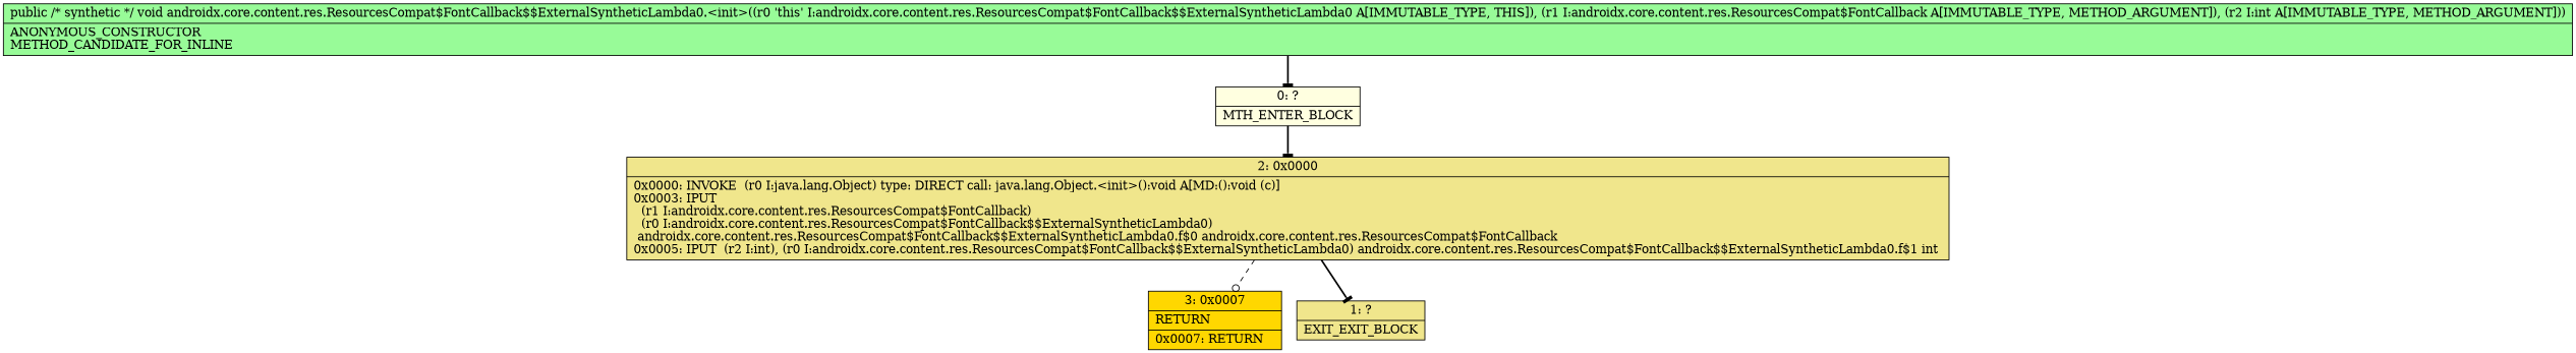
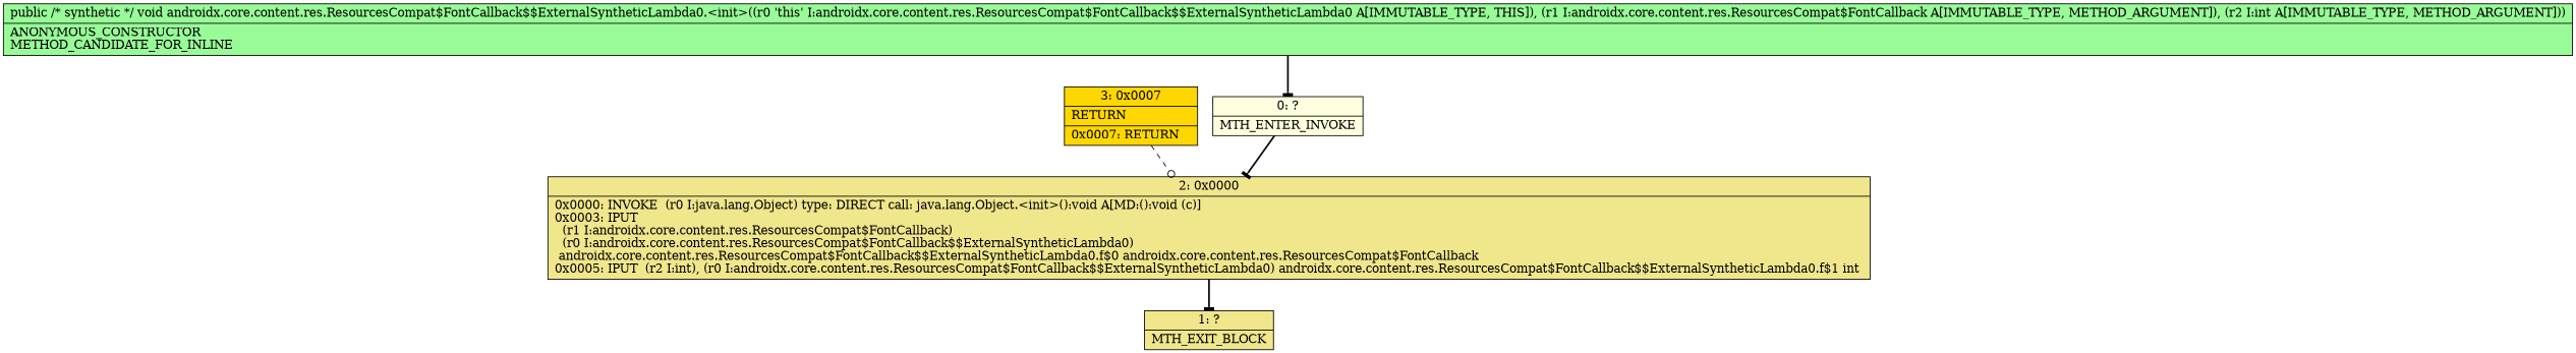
  digraph {
    fontname="DejaVu Serif"
    node [fillcolor=khaki fontname="DejaVu Serif" shape=record style=filled]
    edge [arrowhead=tee fontname="DejaVu Serif" style=bold]
-   n1 [fillcolor=lightyellow label="{0\:\ ?|MTH_ENTER_BLOCK\l}"]
+   n1 [fillcolor=lightyellow label="{0\:\ ?|MTH_ENTER_INVOKE\l}"]
    n2 [label="{2\:\ 0x0000|0x0000: INVOKE  (r0 I:java.lang.Object) type: DIRECT call: java.lang.Object.\<init\>():void A[MD:():void (c)]\l0x0003: IPUT  \l  (r1 I:androidx.core.content.res.ResourcesCompat$FontCallback)\l  (r0 I:androidx.core.content.res.ResourcesCompat$FontCallback$$ExternalSyntheticLambda0)\l androidx.core.content.res.ResourcesCompat$FontCallback$$ExternalSyntheticLambda0.f$0 androidx.core.content.res.ResourcesCompat$FontCallback \l0x0005: IPUT  (r2 I:int), (r0 I:androidx.core.content.res.ResourcesCompat$FontCallback$$ExternalSyntheticLambda0) androidx.core.content.res.ResourcesCompat$FontCallback$$ExternalSyntheticLambda0.f$1 int \l}"]
    n3 [fillcolor=gold label="{3\:\ 0x0007|RETURN\l|0x0007: RETURN   \l}"]
-   n4 [label="{1\:\ ?|EXIT_EXIT_BLOCK\l}"]
+   n4 [label="{1\:\ ?|MTH_EXIT_BLOCK\l}"]
    n5 [fillcolor=palegreen label="{public \/* synthetic *\/ void androidx.core.content.res.ResourcesCompat$FontCallback$$ExternalSyntheticLambda0.\<init\>((r0 'this' I:androidx.core.content.res.ResourcesCompat$FontCallback$$ExternalSyntheticLambda0 A[IMMUTABLE_TYPE, THIS]), (r1 I:androidx.core.content.res.ResourcesCompat$FontCallback A[IMMUTABLE_TYPE, METHOD_ARGUMENT]), (r2 I:int A[IMMUTABLE_TYPE, METHOD_ARGUMENT]))  | ANONYMOUS_CONSTRUCTOR\lMETHOD_CANDIDATE_FOR_INLINE\l}"]
    n1 -> n2
-   n2 -> n3 [arrowhead=odot style=dashed]
+   n3 -> n2 [arrowhead=odot style=dashed]
    n2 -> n4
    n5 -> n1
  }
